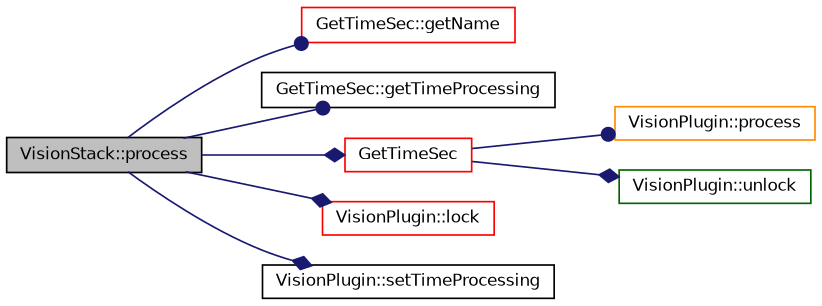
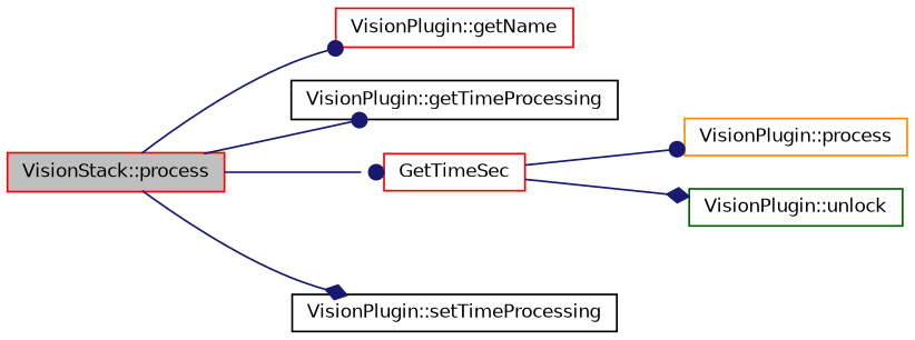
  digraph {
    rankdir=LR
    node [color=black fillcolor=white fontname=Helvetica fontsize=10 shape=record style=filled]
    edge [arrowhead=diamond color=midnightblue fontname=Helvetica fontsize=10 labelfontname=Helvetica labelfontsize=10 style=solid]
-   n1 [fillcolor=grey75 fontcolor=black height=0.2 label="VisionStack::process" width=0.4]
-   n2 [color=red height=0.2 label="GetTimeSec::getName" width=0.4]
-   n3 [height=0.2 label="GetTimeSec::getTimeProcessing" width=0.4]
+   n1 [color=red fillcolor=grey75 fontcolor=black height=0.2 label="VisionStack::process" width=0.4]
+   n2 [color=red height=0.2 label="VisionPlugin::getName" width=0.4]
+   n3 [height=0.2 label="VisionPlugin::getTimeProcessing" width=0.4]
    n4 [color=red height=0.2 label=GetTimeSec width=0.4]
-   n5 [color=red height=0.2 label="VisionPlugin::lock" width=0.4]
    n6 [height=0.2 label="VisionPlugin::setTimeProcessing" width=0.4]
    n7 [color=darkorange height=0.2 label="VisionPlugin::process" width=0.4]
    n8 [color=darkgreen height=0.2 label="VisionPlugin::unlock" width=0.4]
    n1 -> n2 [arrowhead=dot]
    n1 -> n3 [arrowhead=dot]
-   n1 -> n4
-   n1 -> n5
+   n1 -> n4 [arrowhead=dot]
    n1 -> n6
    n4 -> n7 [arrowhead=dot]
    n4 -> n8
  }
